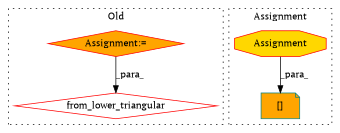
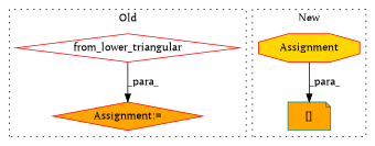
  digraph {
    fontname="PT Serif"
    node [color=red fillcolor=orange fontname="PT Serif" shape=diamond style=filled]
    edge [fontname="PT Serif"]
    n1 [a=32 fillcolor=white l="22,1" label=from_lower_triangular s="11857,11910"]
    n2 [a=7 l=2 label="Assignment:=" s=11838]
    n3 [a=2 color=teal l="12,1" label="[]" s="11943,11956" shape=note]
    n4 [a=34 fillcolor=gold l=1 label=Assignment s=11955 shape=octagon]
    subgraph cluster_1 {
      label=Old
      style=dotted
      n1
      n2
    }
    subgraph cluster_2 {
-     label=Assignment
+     label=New
      style=dotted
      n3
      n4
    }
-   n2 -> n1 [label=_para_]
+   n1 -> n2 [label=_para_]
    n4 -> n3 [label=_para_]
  }
